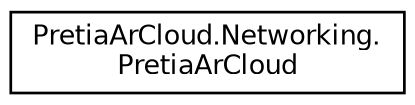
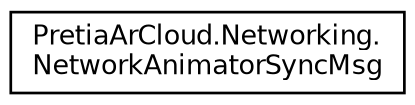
  digraph {
    rankdir=LR
-   n1 [color=black fillcolor=white fontname=Helvetica fontsize=10 height=0.2 label="PretiaArCloud.Networking.\lPretiaArCloud" shape=record style=filled width=0.4]
+   n1 [color=black fillcolor=white fontname=Helvetica fontsize=10 height=0.2 label="PretiaArCloud.Networking.\lNetworkAnimatorSyncMsg" shape=record style=filled width=0.4]
  }
